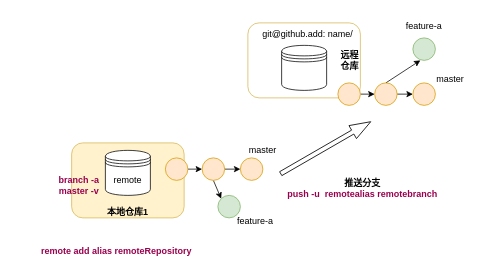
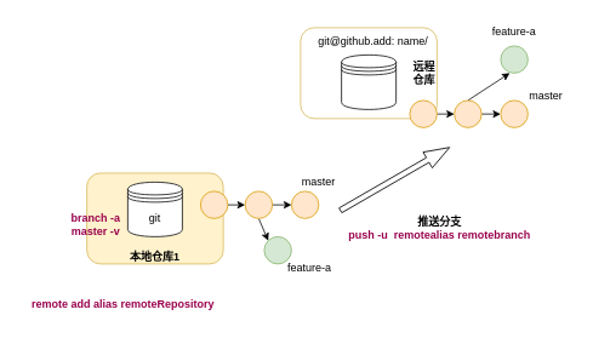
  <mxCell id="0" />
  <mxCell id="1" parent="0" />
  <mxCell id="2" value="&lt;br&gt;&lt;br&gt;&lt;br&gt;&lt;br&gt;&lt;br&gt;&lt;br&gt;&lt;b&gt;本地仓库1&lt;/b&gt;&lt;br&gt;" style="rounded=1;whiteSpace=wrap;html=1;fillColor=#fff2cc;strokeColor=#d6b656;" vertex="1" parent="1"><mxGeometry x="95" y="190" width="150" height="100" as="geometry" /></mxCell>
  <mxCell id="3" value="" style="shape=datastore;whiteSpace=wrap;html=1;" vertex="1" parent="1"><mxGeometry x="140" y="200" width="60" height="60" as="geometry" /></mxCell>
  <mxCell id="4" value="&lt;b&gt;远程&lt;br&gt;仓库&lt;/b&gt;" style="rounded=1;whiteSpace=wrap;html=1;fillColor=#ffffff;strokeColor=#d6b656;align=right;" vertex="1" parent="1"><mxGeometry x="330" y="30" width="150" height="100" as="geometry" /></mxCell>
  <mxCell id="5" value="" style="shape=datastore;whiteSpace=wrap;html=1;" vertex="1" parent="1"><mxGeometry x="375" y="60" width="60" height="60" as="geometry" /></mxCell>
  <mxCell id="6" style="edgeStyle=none;rounded=0;orthogonalLoop=1;jettySize=auto;html=1;exitX=1;exitY=0.5;exitDx=0;exitDy=0;entryX=0;entryY=0.5;entryDx=0;entryDy=0;fontColor=#660033;" edge="1" parent="1" source="7" target="10"><mxGeometry relative="1" as="geometry" /></mxCell>
  <mxCell id="7" value="" style="ellipse;whiteSpace=wrap;html=1;aspect=fixed;fillColor=#ffe6cc;strokeColor=#d79b00;" vertex="1" parent="1"><mxGeometry x="220" y="210" width="30" height="30" as="geometry" /></mxCell>
  <mxCell id="8" style="edgeStyle=none;rounded=0;orthogonalLoop=1;jettySize=auto;html=1;exitX=1;exitY=0.5;exitDx=0;exitDy=0;entryX=0;entryY=0.5;entryDx=0;entryDy=0;fontColor=#660033;" edge="1" parent="1" source="10" target="11"><mxGeometry relative="1" as="geometry" /></mxCell>
  <mxCell id="9" style="edgeStyle=none;rounded=0;orthogonalLoop=1;jettySize=auto;html=1;exitX=0.5;exitY=1;exitDx=0;exitDy=0;entryX=0;entryY=0;entryDx=0;entryDy=0;fontColor=#660033;" edge="1" parent="1" source="10" target="12"><mxGeometry relative="1" as="geometry" /></mxCell>
  <mxCell id="10" value="" style="ellipse;whiteSpace=wrap;html=1;aspect=fixed;fillColor=#ffe6cc;strokeColor=#d79b00;" vertex="1" parent="1"><mxGeometry x="269" y="210" width="30" height="30" as="geometry" /></mxCell>
  <mxCell id="11" value="" style="ellipse;whiteSpace=wrap;html=1;aspect=fixed;fillColor=#ffe6cc;strokeColor=#d79b00;" vertex="1" parent="1"><mxGeometry x="320" y="210" width="30" height="30" as="geometry" /></mxCell>
  <mxCell id="12" value="" style="ellipse;whiteSpace=wrap;html=1;aspect=fixed;fillColor=#d5e8d4;strokeColor=#82b366;" vertex="1" parent="1"><mxGeometry x="290" y="260" width="30" height="30" as="geometry" /></mxCell>
  <mxCell id="13" value="&lt;font color=&quot;#000000&quot;&gt;master&lt;/font&gt;" style="text;html=1;strokeColor=none;fillColor=none;align=center;verticalAlign=middle;whiteSpace=wrap;rounded=0;fontColor=#660033;" vertex="1" parent="1"><mxGeometry x="320" y="185" width="60" height="30" as="geometry" /></mxCell>
  <mxCell id="14" value="&lt;font color=&quot;#000000&quot;&gt;feature-a&lt;/font&gt;" style="text;html=1;strokeColor=none;fillColor=none;align=center;verticalAlign=middle;whiteSpace=wrap;rounded=0;fontColor=#660033;" vertex="1" parent="1"><mxGeometry x="310" y="280" width="60" height="30" as="geometry" /></mxCell>
  <mxCell id="15" value="git@github.add: name/" style="text;html=1;strokeColor=none;fillColor=none;align=center;verticalAlign=middle;whiteSpace=wrap;rounded=0;fontColor=#000000;" vertex="1" parent="1"><mxGeometry x="340" y="30" width="140" height="30" as="geometry" /></mxCell>
- <mxCell id="16" value="&lt;font color=&quot;#000000&quot;&gt;remote&lt;/font&gt;" style="text;html=1;strokeColor=none;fillColor=none;align=center;verticalAlign=middle;whiteSpace=wrap;rounded=0;fontColor=#99004D;" vertex="1" parent="1"><mxGeometry x="140" y="225" width="60" height="30" as="geometry" /></mxCell>
+ <mxCell id="16" value="&lt;font color=&quot;#000000&quot;&gt;git&lt;/font&gt;" style="text;html=1;strokeColor=none;fillColor=none;align=center;verticalAlign=middle;whiteSpace=wrap;rounded=0;fontColor=#99004D;" vertex="1" parent="1"><mxGeometry x="140" y="225" width="60" height="30" as="geometry" /></mxCell>
  <mxCell id="17" style="edgeStyle=none;rounded=0;orthogonalLoop=1;jettySize=auto;html=1;exitX=1;exitY=0.5;exitDx=0;exitDy=0;entryX=0;entryY=0.5;entryDx=0;entryDy=0;fontColor=#660033;" edge="1" parent="1" source="18" target="21"><mxGeometry relative="1" as="geometry" /></mxCell>
  <mxCell id="18" value="" style="ellipse;whiteSpace=wrap;html=1;aspect=fixed;fillColor=#ffe6cc;strokeColor=#d79b00;" vertex="1" parent="1"><mxGeometry x="450" y="110" width="30" height="30" as="geometry" /></mxCell>
  <mxCell id="19" style="edgeStyle=none;rounded=0;orthogonalLoop=1;jettySize=auto;html=1;exitX=1;exitY=0.5;exitDx=0;exitDy=0;entryX=0;entryY=0.5;entryDx=0;entryDy=0;fontColor=#660033;" edge="1" parent="1" source="21" target="22"><mxGeometry relative="1" as="geometry" /></mxCell>
  <mxCell id="20" style="edgeStyle=none;rounded=0;orthogonalLoop=1;jettySize=auto;html=1;exitX=0.5;exitY=0;exitDx=0;exitDy=0;fontColor=#660033;" edge="1" parent="1" source="21"><mxGeometry relative="1" as="geometry"><mxPoint x="560" y="80" as="targetPoint" /></mxGeometry></mxCell>
  <mxCell id="21" value="" style="ellipse;whiteSpace=wrap;html=1;aspect=fixed;fillColor=#ffe6cc;strokeColor=#d79b00;" vertex="1" parent="1"><mxGeometry x="499" y="110" width="30" height="30" as="geometry" /></mxCell>
  <mxCell id="22" value="" style="ellipse;whiteSpace=wrap;html=1;aspect=fixed;fillColor=#ffe6cc;strokeColor=#d79b00;" vertex="1" parent="1"><mxGeometry x="550" y="110" width="30" height="30" as="geometry" /></mxCell>
  <mxCell id="23" value="" style="ellipse;whiteSpace=wrap;html=1;aspect=fixed;fillColor=#d5e8d4;strokeColor=#82b366;" vertex="1" parent="1"><mxGeometry x="550" y="50" width="30" height="30" as="geometry" /></mxCell>
  <mxCell id="24" value="&lt;font color=&quot;#000000&quot;&gt;master&lt;/font&gt;" style="text;html=1;strokeColor=none;fillColor=none;align=center;verticalAlign=middle;whiteSpace=wrap;rounded=0;fontColor=#660033;" vertex="1" parent="1"><mxGeometry x="570" y="90" width="60" height="30" as="geometry" /></mxCell>
  <mxCell id="25" value="&lt;font color=&quot;#000000&quot;&gt;feature-a&lt;/font&gt;" style="text;html=1;strokeColor=none;fillColor=none;align=center;verticalAlign=middle;whiteSpace=wrap;rounded=0;fontColor=#660033;" vertex="1" parent="1"><mxGeometry x="535" y="20" width="60" height="30" as="geometry" /></mxCell>
- <mxCell id="26" value="&lt;font color=&quot;#99004d&quot;&gt;&lt;b&gt;remote add alias remoteRepository&lt;/b&gt;&lt;/font&gt;" style="text;html=1;strokeColor=none;fillColor=none;align=center;verticalAlign=middle;whiteSpace=wrap;rounded=0;" vertex="1" parent="1"><mxGeometry x="40" y="320" width="230" height="30" as="geometry" /></mxCell>
+ <mxCell id="26" value="&lt;font color=&quot;#99004d&quot;&gt;&lt;b&gt;remote add alias remoteRepository&lt;/b&gt;&lt;/font&gt;" style="text;html=1;strokeColor=none;fillColor=none;align=center;verticalAlign=middle;whiteSpace=wrap;rounded=0;" vertex="1" parent="1"><mxGeometry x="20" y="320" width="230" height="30" as="geometry" /></mxCell>
  <mxCell id="27" value="&lt;b&gt;&lt;font color=&quot;#99004d&quot;&gt;&lt;br&gt;branch -a&lt;br&gt;master -v&lt;/font&gt;&lt;/b&gt;" style="text;html=1;strokeColor=none;fillColor=none;align=center;verticalAlign=middle;whiteSpace=wrap;rounded=0;" vertex="1" parent="1"><mxGeometry x="40" y="225" width="130" height="30" as="geometry" /></mxCell>
  <mxCell id="28" value="" style="shape=singleArrow;direction=north;whiteSpace=wrap;html=1;fontColor=#99004D;rotation=60;" vertex="1" parent="1"><mxGeometry x="423.82" y="127.14" width="20" height="138.54" as="geometry" /></mxCell>
  <mxCell id="29" value="&lt;b&gt;&lt;font color=&quot;#000000&quot;&gt;推送分支&lt;/font&gt;&lt;br&gt;push -u&amp;nbsp; remotealias remotebranch&lt;/b&gt;" style="text;html=1;strokeColor=none;fillColor=none;align=center;verticalAlign=middle;whiteSpace=wrap;rounded=0;fontColor=#99004D;rotation=0;" vertex="1" parent="1"><mxGeometry x="380" y="235.68" width="206.18" height="30" as="geometry" /></mxCell>
